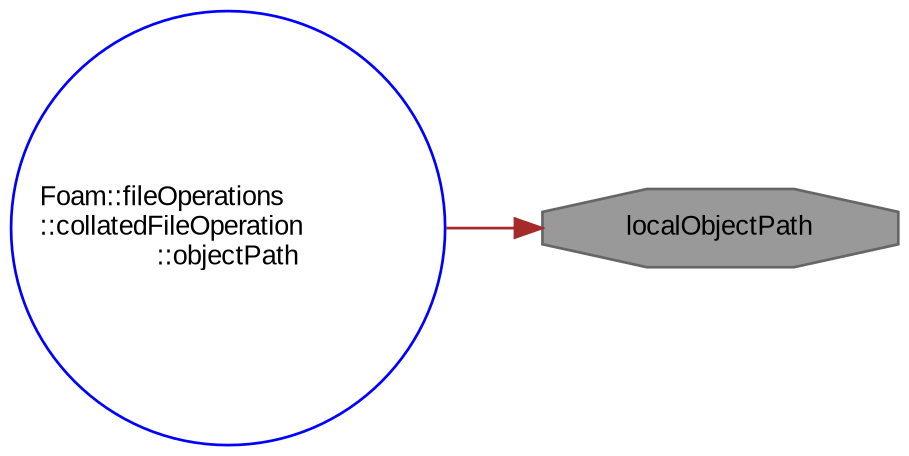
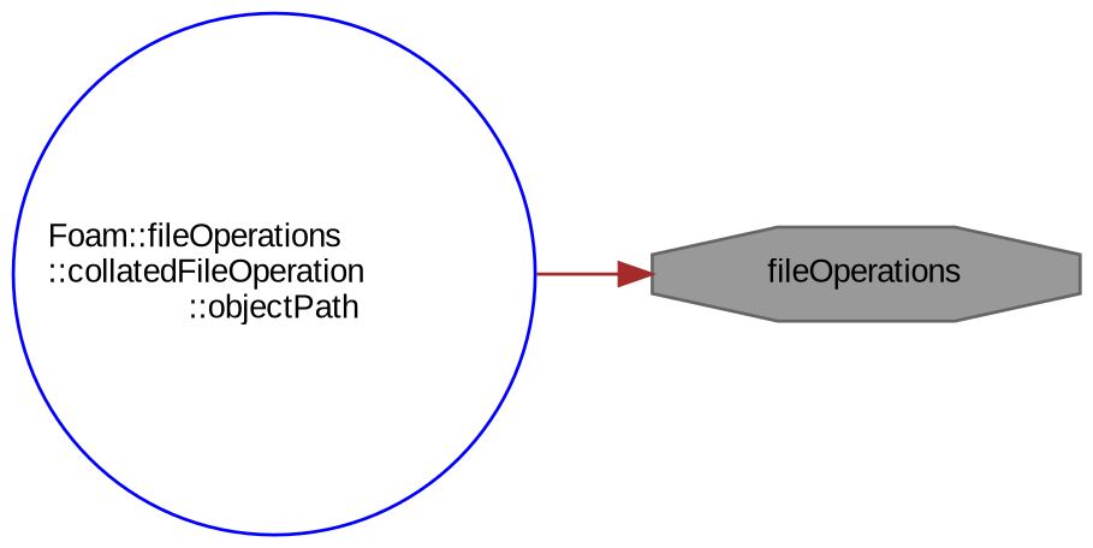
  digraph {
    rankdir=RL
    fontname="Liberation Sans"
    node [fontname="Liberation Sans" fontsize=10 style=filled]
-   n1 [color=gray40 fillcolor=grey60 fontcolor=black height=0.2 label=localObjectPath shape=octagon width=0.4]
+   n1 [color=gray40 fillcolor=grey60 fontcolor=black height=0.2 label=fileOperations shape=octagon width=0.4]
    n2 [color=blue fillcolor=white height=0.2 label="Foam::fileOperations\l::collatedFileOperation\l::objectPath" shape=circle width=0.4]
    n1 -> n2 [color=brown dir=back fontname="Liberation Sans" fontsize=10 labelfontname=Helvetica labelfontsize=10 style=solid]
  }
